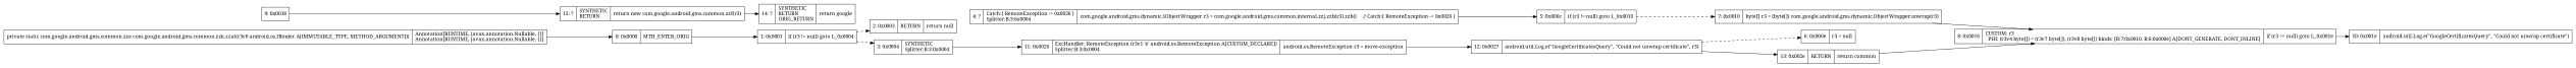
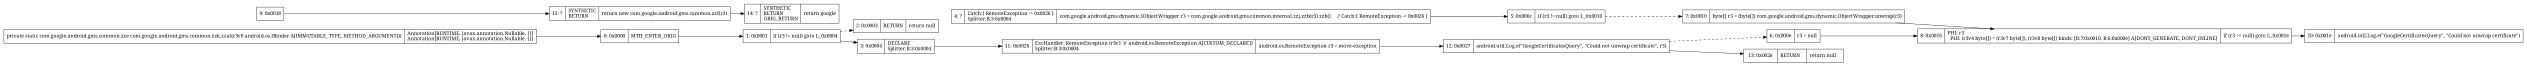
  digraph {
    fontname="Noto Serif"
    rankdir=LR
    node [fontname="Noto Serif" shape=record]
    edge [fontname="Noto Serif"]
    n1 [label="{0\:\ 0x0000|MTH_ENTER_ORIG\l}"]
    n2 [label="{1\:\ 0x0001|if (r3 != null) goto L_0x0004\l}"]
    n3 [label="{2\:\ 0x0003|RETURN\l|return null\l}"]
-   n4 [label="{3\:\ 0x0004|SYNTHETIC\lSplitter:B:3:0x0004\l}"]
+   n4 [label="{3\:\ 0x0004|DECLARE\lSplitter:B:3:0x0004\l}"]
    n5 [label="{11\:\ 0x0026|ExcHandler: RemoteException (r3v1 'e' android.os.RemoteException A[CUSTOM_DECLARE])\lSplitter:B:3:0x0004\l|android.os.RemoteException r3 = move\-exception\l}"]
    n6 [label="{4\:\ ?|Catch:\{ RemoteException \-\> 0x0026 \}\lSplitter:B:3:6x0004\l|com.google.android.gms.dynamic.IObjectWrapper r3 = com.google.android.gms.common.internal.zzj.zzb(r3).zzb()     \/\/ Catch:\{ RemoteException \-\> 0x0026 \}\l}"]
    n7 [label="{5\:\ 0x000c|if (r3 != null) goto L_0x0010\l}"]
    n8 [label="{12\:\ 0x0027|android.util.Log.e(\"GoogleCertificatesQuery\", \"Could not unwrap certificate\", r3)\l}"]
    n9 [label="{7\:\ 0x0010|byte[] r3 = (byte[]) com.google.android.gms.dynamic.ObjectWrapper.unwrap(r3)\l}"]
    n10 [label="{6\:\ 0x000e|r3 = null\l}"]
-   n11 [label="{8\:\ 0x0016|CUSTOM: r3 \l  PHI: (r3v4 byte[]) = (r3v7 byte[]), (r3v8 byte[]) binds: [B:7:0x0010, B:6:0x000e] A[DONT_GENERATE, DONT_INLINE]\l|if (r3 == null) goto L_0x001e\l}"]
+   n11 [label="{8\:\ 0x0016|PHI: r3 \l  PHI: (r3v4 byte[]) = (r3v7 byte[]), (r3v8 byte[]) binds: [B:7:0x0010, B:6:0x000e] A[DONT_GENERATE, DONT_INLINE]\l|if (r3 == null) goto L_0x001e\l}"]
    n12 [label="{10\:\ 0x001e|android.util.Log.e(\"GoogleCertificatesQuery\", \"Could not unwrap certificate\")\l}"]
    n13 [label="{9\:\ 0x0018}"]
    n14 [label="{15\:\ ?|SYNTHETIC\lRETURN\l|return new com.google.android.gms.common.zzf(r3)\l}"]
    n15 [label="{14\:\ ?|SYNTHETIC\lRETURN\lORIG_RETURN\l|return google\l}"]
-   n16 [label="{13\:\ 0x002e|RETURN\l|return common\l}"]
+   n16 [label="{13\:\ 0x002e|RETURN\l|return null\l}"]
    n17 [label="{private static com.google.android.gms.common.zze com.google.android.gms.common.zzk.zza((r3v0 android.os.IBinder A[IMMUTABLE_TYPE, METHOD_ARGUMENT]))  | Annotation[RUNTIME, javax.annotation.Nullable, \{\}]\lAnnotation[RUNTIME, javax.annotation.Nullable, \{\}]\l}"]
    n1 -> n2
    n2 -> n3 [style=dashed]
-   n2 -> n4 [style=dashed]
+   n2 -> n4
    n4 -> n5
    n5 -> n8
    n6 -> n7
    n7 -> n9 [style=dashed]
    n8 -> n10 [style=dashed]
    n8 -> n16
    n9 -> n11
-   n16 -> n11
+   n10 -> n11
    n11 -> n12
    n13 -> n14
    n14 -> n15
    n17 -> n1
  }
